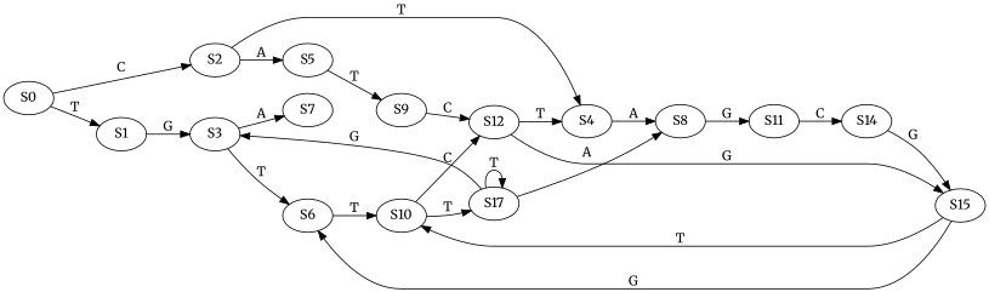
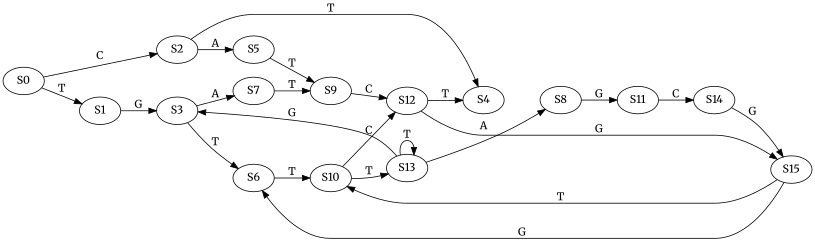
  strict digraph {
    fontname=Merriweather
    rankdir=LR
    node [fontname=Merriweather]
    edge [fontname=Merriweather]
    S0
    S1
    S2
    S3
    S4
    S5
    S6
    S7
    S8
    S9
    S10
    S11
    S12
-   S13 [label=S17]
+   S13
    S14
    S15
    S0 -> S1 [label=T]
    S0 -> S2 [label=C]
    S1 -> S3 [label=G]
    S2 -> S4 [label=T]
    S2 -> S5 [label=A]
    S3 -> S6 [label=T]
    S3 -> S7 [label=A]
-   S4 -> S8 [label=A]
    S5 -> S9 [label=T]
    S6 -> S10 [label=T]
+   S7 -> S9 [label=T]
    S8 -> S11 [label=G]
    S9 -> S12 [label=C]
    S10 -> S12 [label=C]
    S10 -> S13 [label=T]
    S11 -> S14 [label=C]
    S12 -> S4 [label=T]
    S12 -> S15 [label=G]
    S13 -> S3 [label=G]
    S13 -> S8 [label=A]
    S13 -> S13 [label=T]
    S14 -> S15 [label=G]
    S15 -> S6 [label=G]
    S15 -> S10 [label=T]
  }
